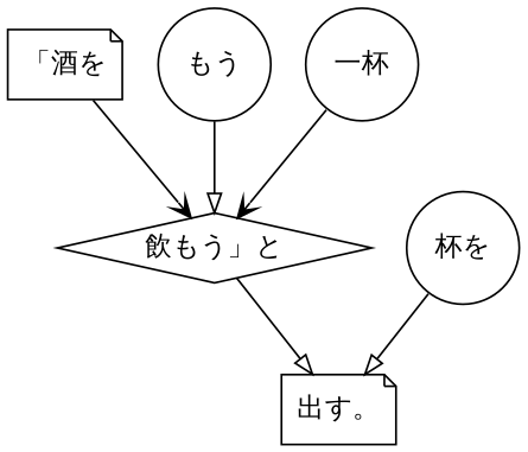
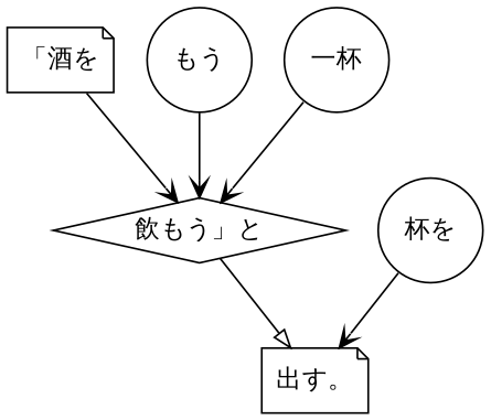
  digraph {
    node [shape=circle]
    edge [arrowhead=vee]
    n1 [label="「酒を" shape=note]
    n2 [label="飲もう」と" shape=diamond]
    n3 [label="出す。" shape=note]
    n4 [label="もう"]
    n5 [label="一杯"]
    n6 [label="杯を"]
    n1 -> n2
    n2 -> n3 [arrowhead=onormal]
-   n4 -> n2 [arrowhead=onormal]
+   n4 -> n2
    n5 -> n2
-   n6 -> n3 [arrowhead=onormal]
+   n6 -> n3
  }
